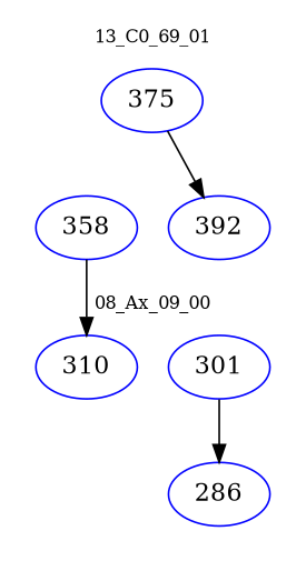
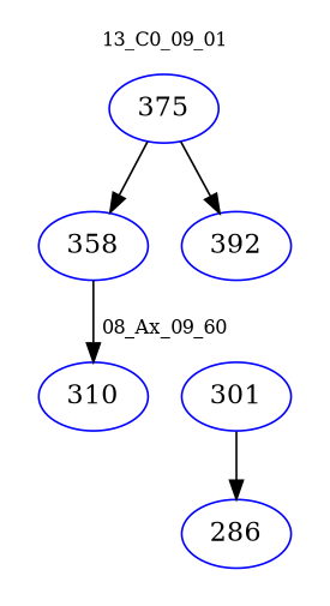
  digraph {
    node [color=blue]
    edge [color=black]
    n1 [label=301]
    n2 [label=286]
    n3 [label=310]
    n4 [label=375]
    n5 [label=358]
    n6 [label=392]
    subgraph cluster_1 {
      color=white
      fontsize=10
-     label="08_Ax_09_00"
+     label="08_Ax_09_60"
      n1
      n2
      n3
    }
    subgraph cluster_2 {
      color=white
      fontsize=10
-     label="13_C0_69_01"
+     label="13_C0_09_01"
      n4
      n5
      n6
    }
    n1 -> n2
+   n4 -> n5
    n4 -> n6
    n5 -> n3
  }
